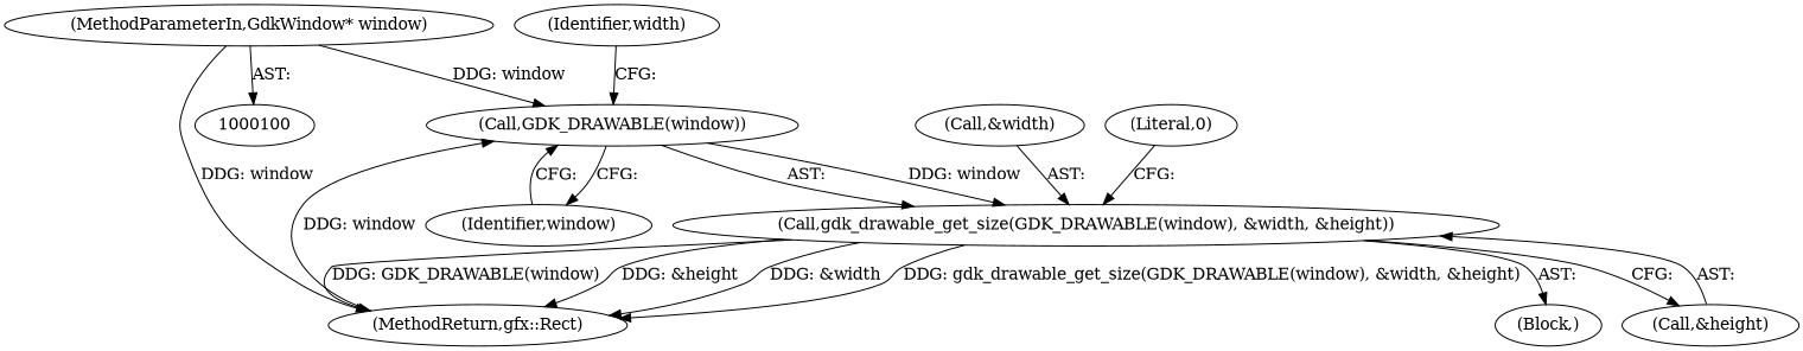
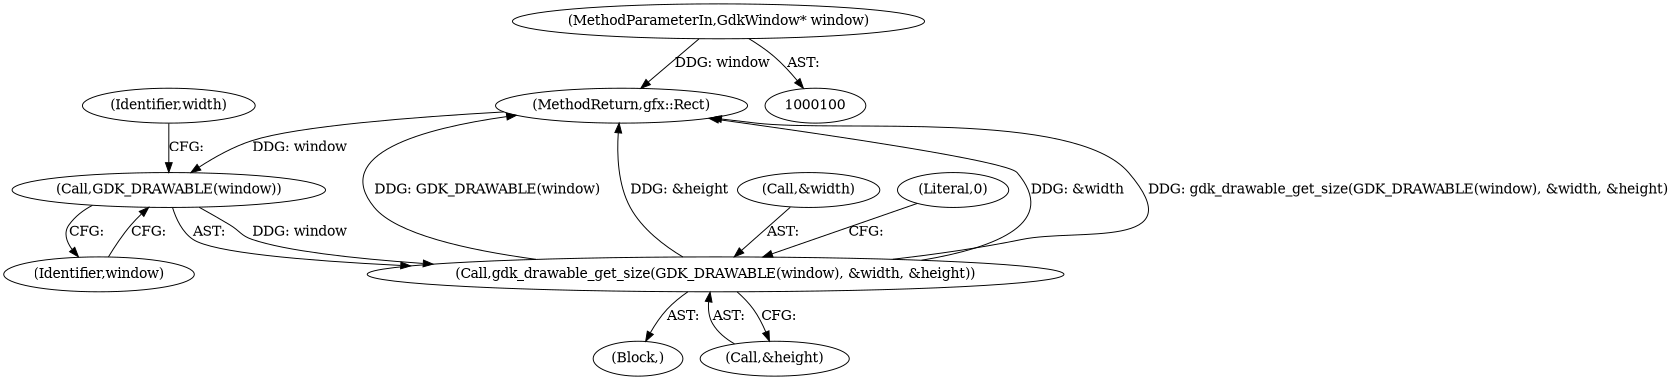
  digraph {
    n1 [label="(MethodParameterIn,GdkWindow* window)"]
    n2 [label="(Call,GDK_DRAWABLE(window))"]
    n3 [label="(MethodReturn,gfx::Rect)"]
    1000100
    n5 [label="(Call,gdk_drawable_get_size(GDK_DRAWABLE(window), &width, &height))"]
    n6 [label="(Identifier,window)"]
    n7 [label="(Block,)"]
    n8 [label="(Call,&height)"]
    n9 [label="(Identifier,width)"]
    n10 [label="(Call,&width)"]
    n11 [label="(Literal,0)"]
-   n1 -> n2 [label="DDG: window"]
    n1 -> n3 [label="DDG: window"]
    n1 -> 1000100 [label="AST: "]
    n2 -> n5 [label="AST: "]
    n2 -> n5 [label="DDG: window"]
    n2 -> n6 [label="CFG: "]
    n3 -> n2 [label="DDG: window"]
    n5 -> n3 [label="DDG: &width"]
    n5 -> n3 [label="DDG: gdk_drawable_get_size(GDK_DRAWABLE(window), &width, &height)"]
    n5 -> n3 [label="DDG: GDK_DRAWABLE(window)"]
    n5 -> n3 [label="DDG: &height"]
    n5 -> n7 [label="AST: "]
    n5 -> n8 [label="CFG: "]
    n6 -> n2 [label="CFG: "]
    n8 -> n5 [label="AST: "]
    n9 -> n2 [label="CFG: "]
    n10 -> n5 [label="AST: "]
    n11 -> n5 [label="CFG: "]
  }
